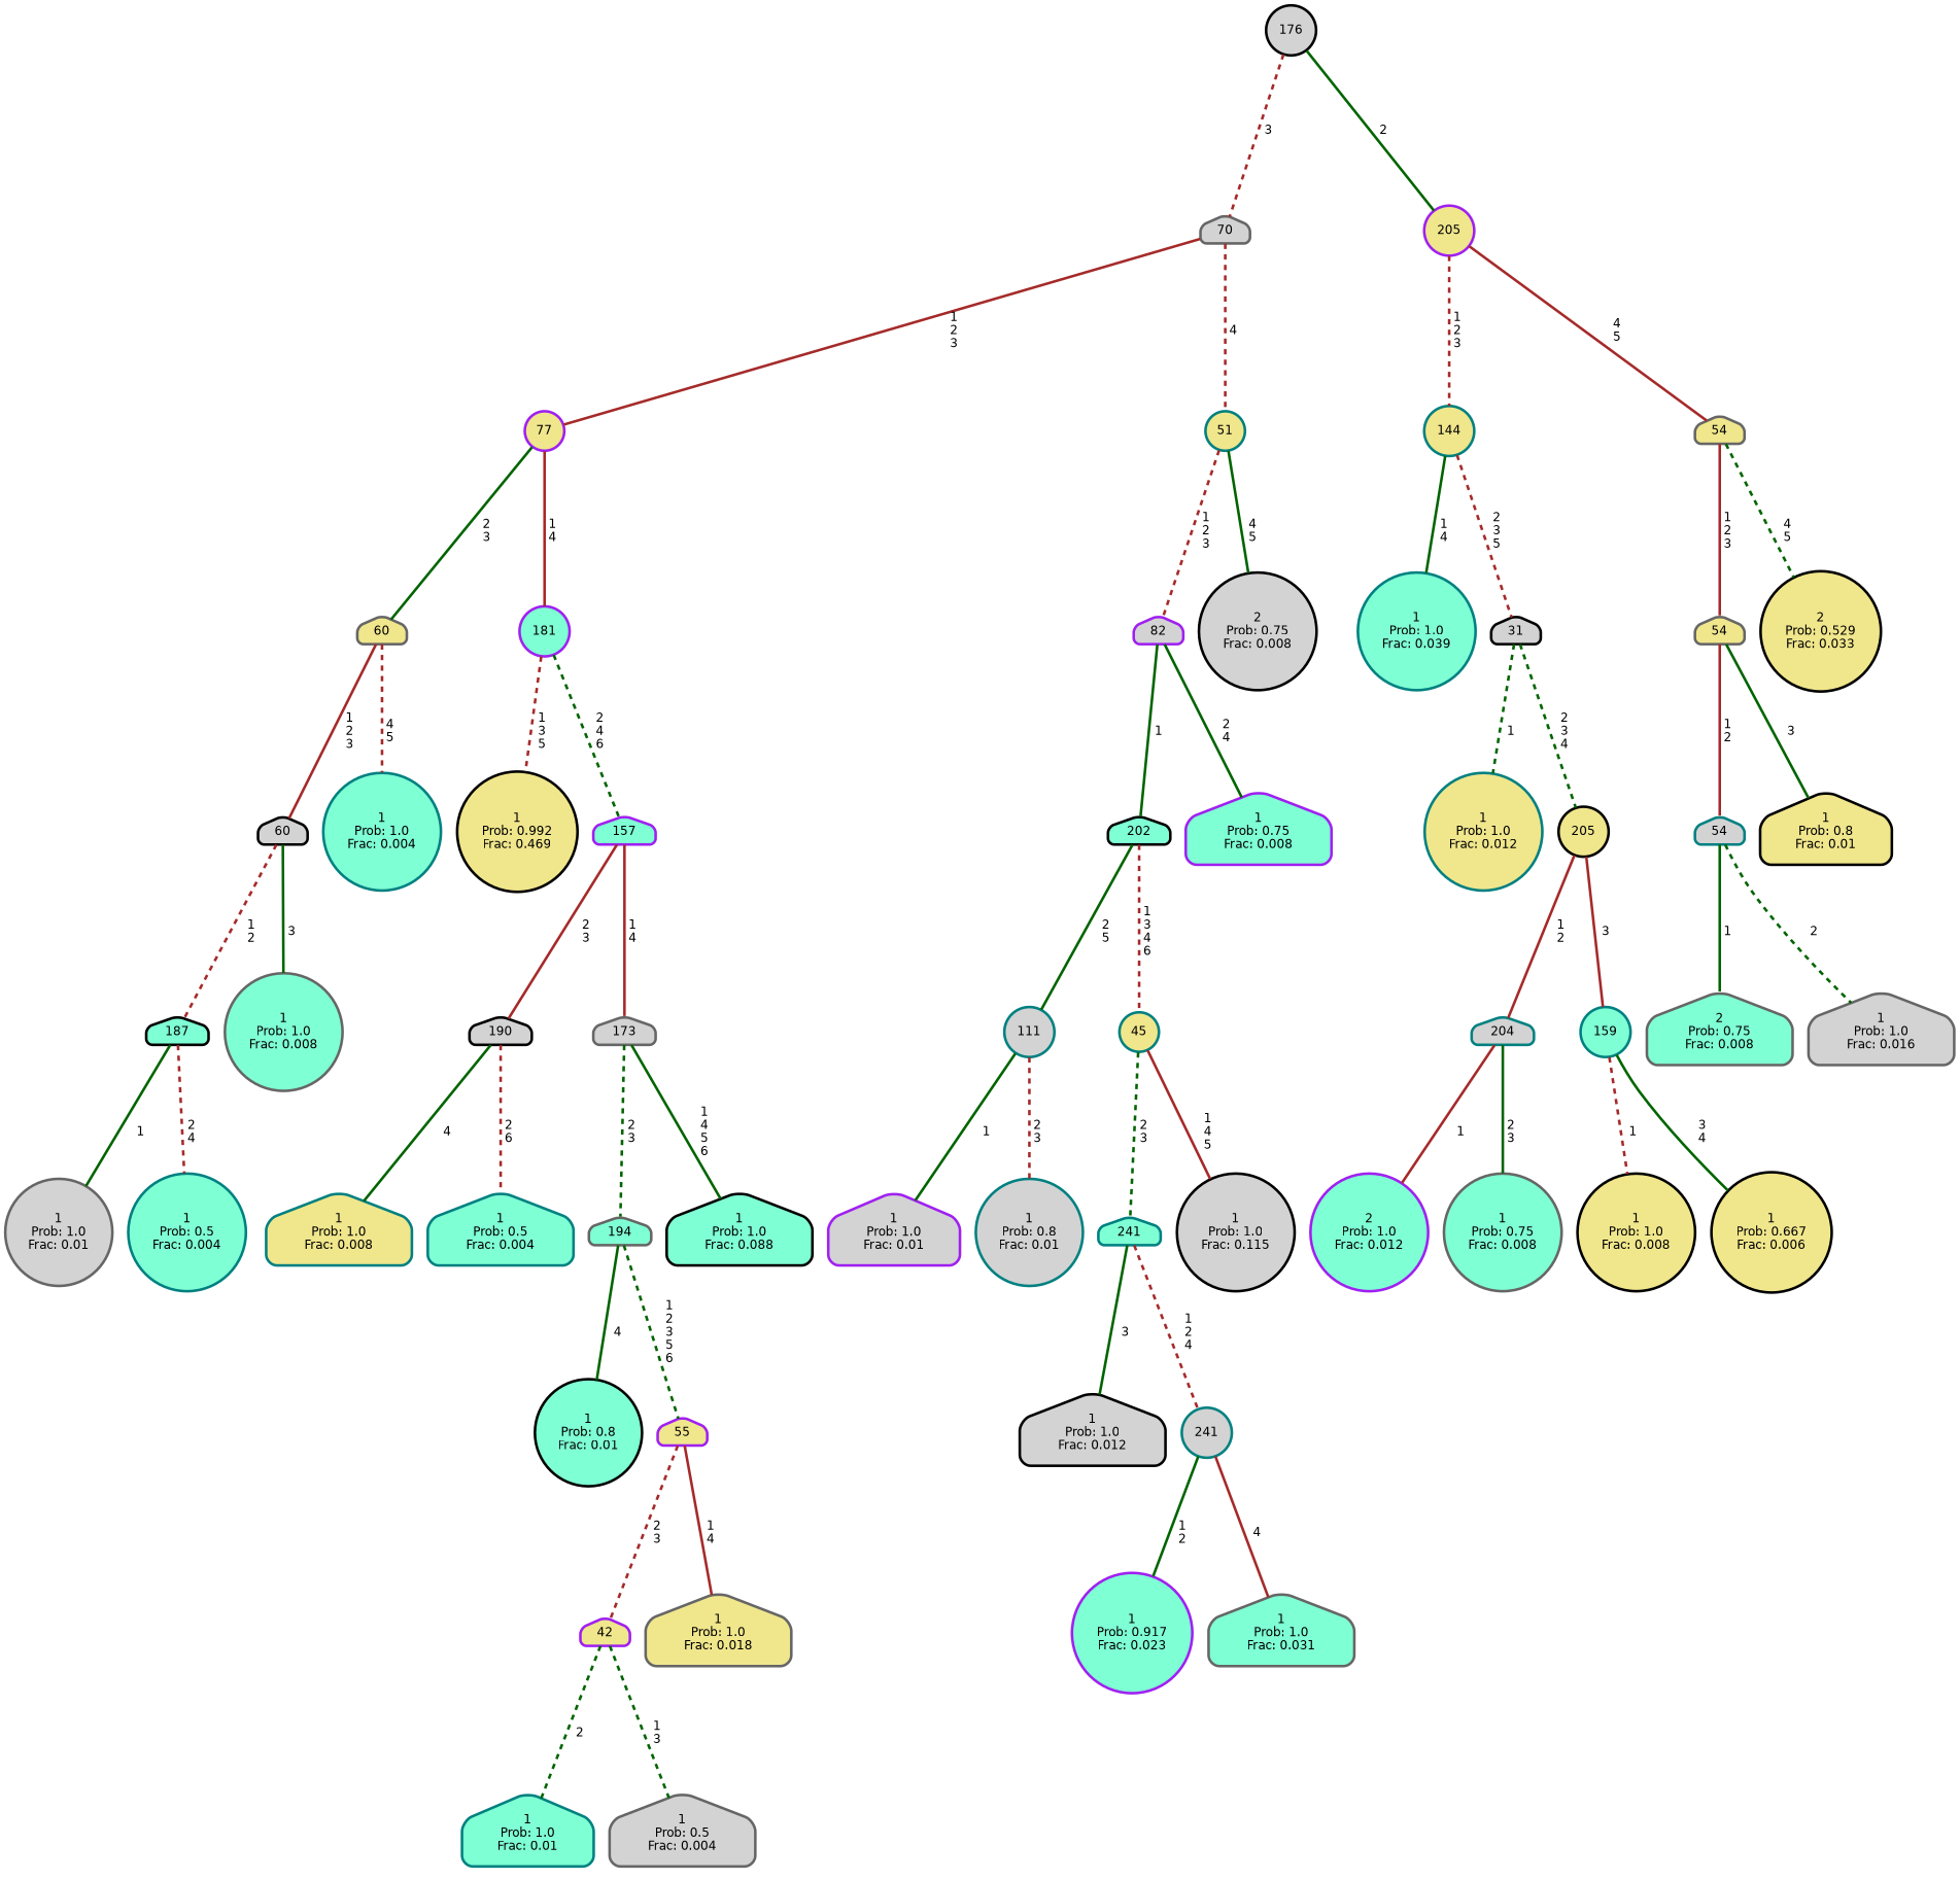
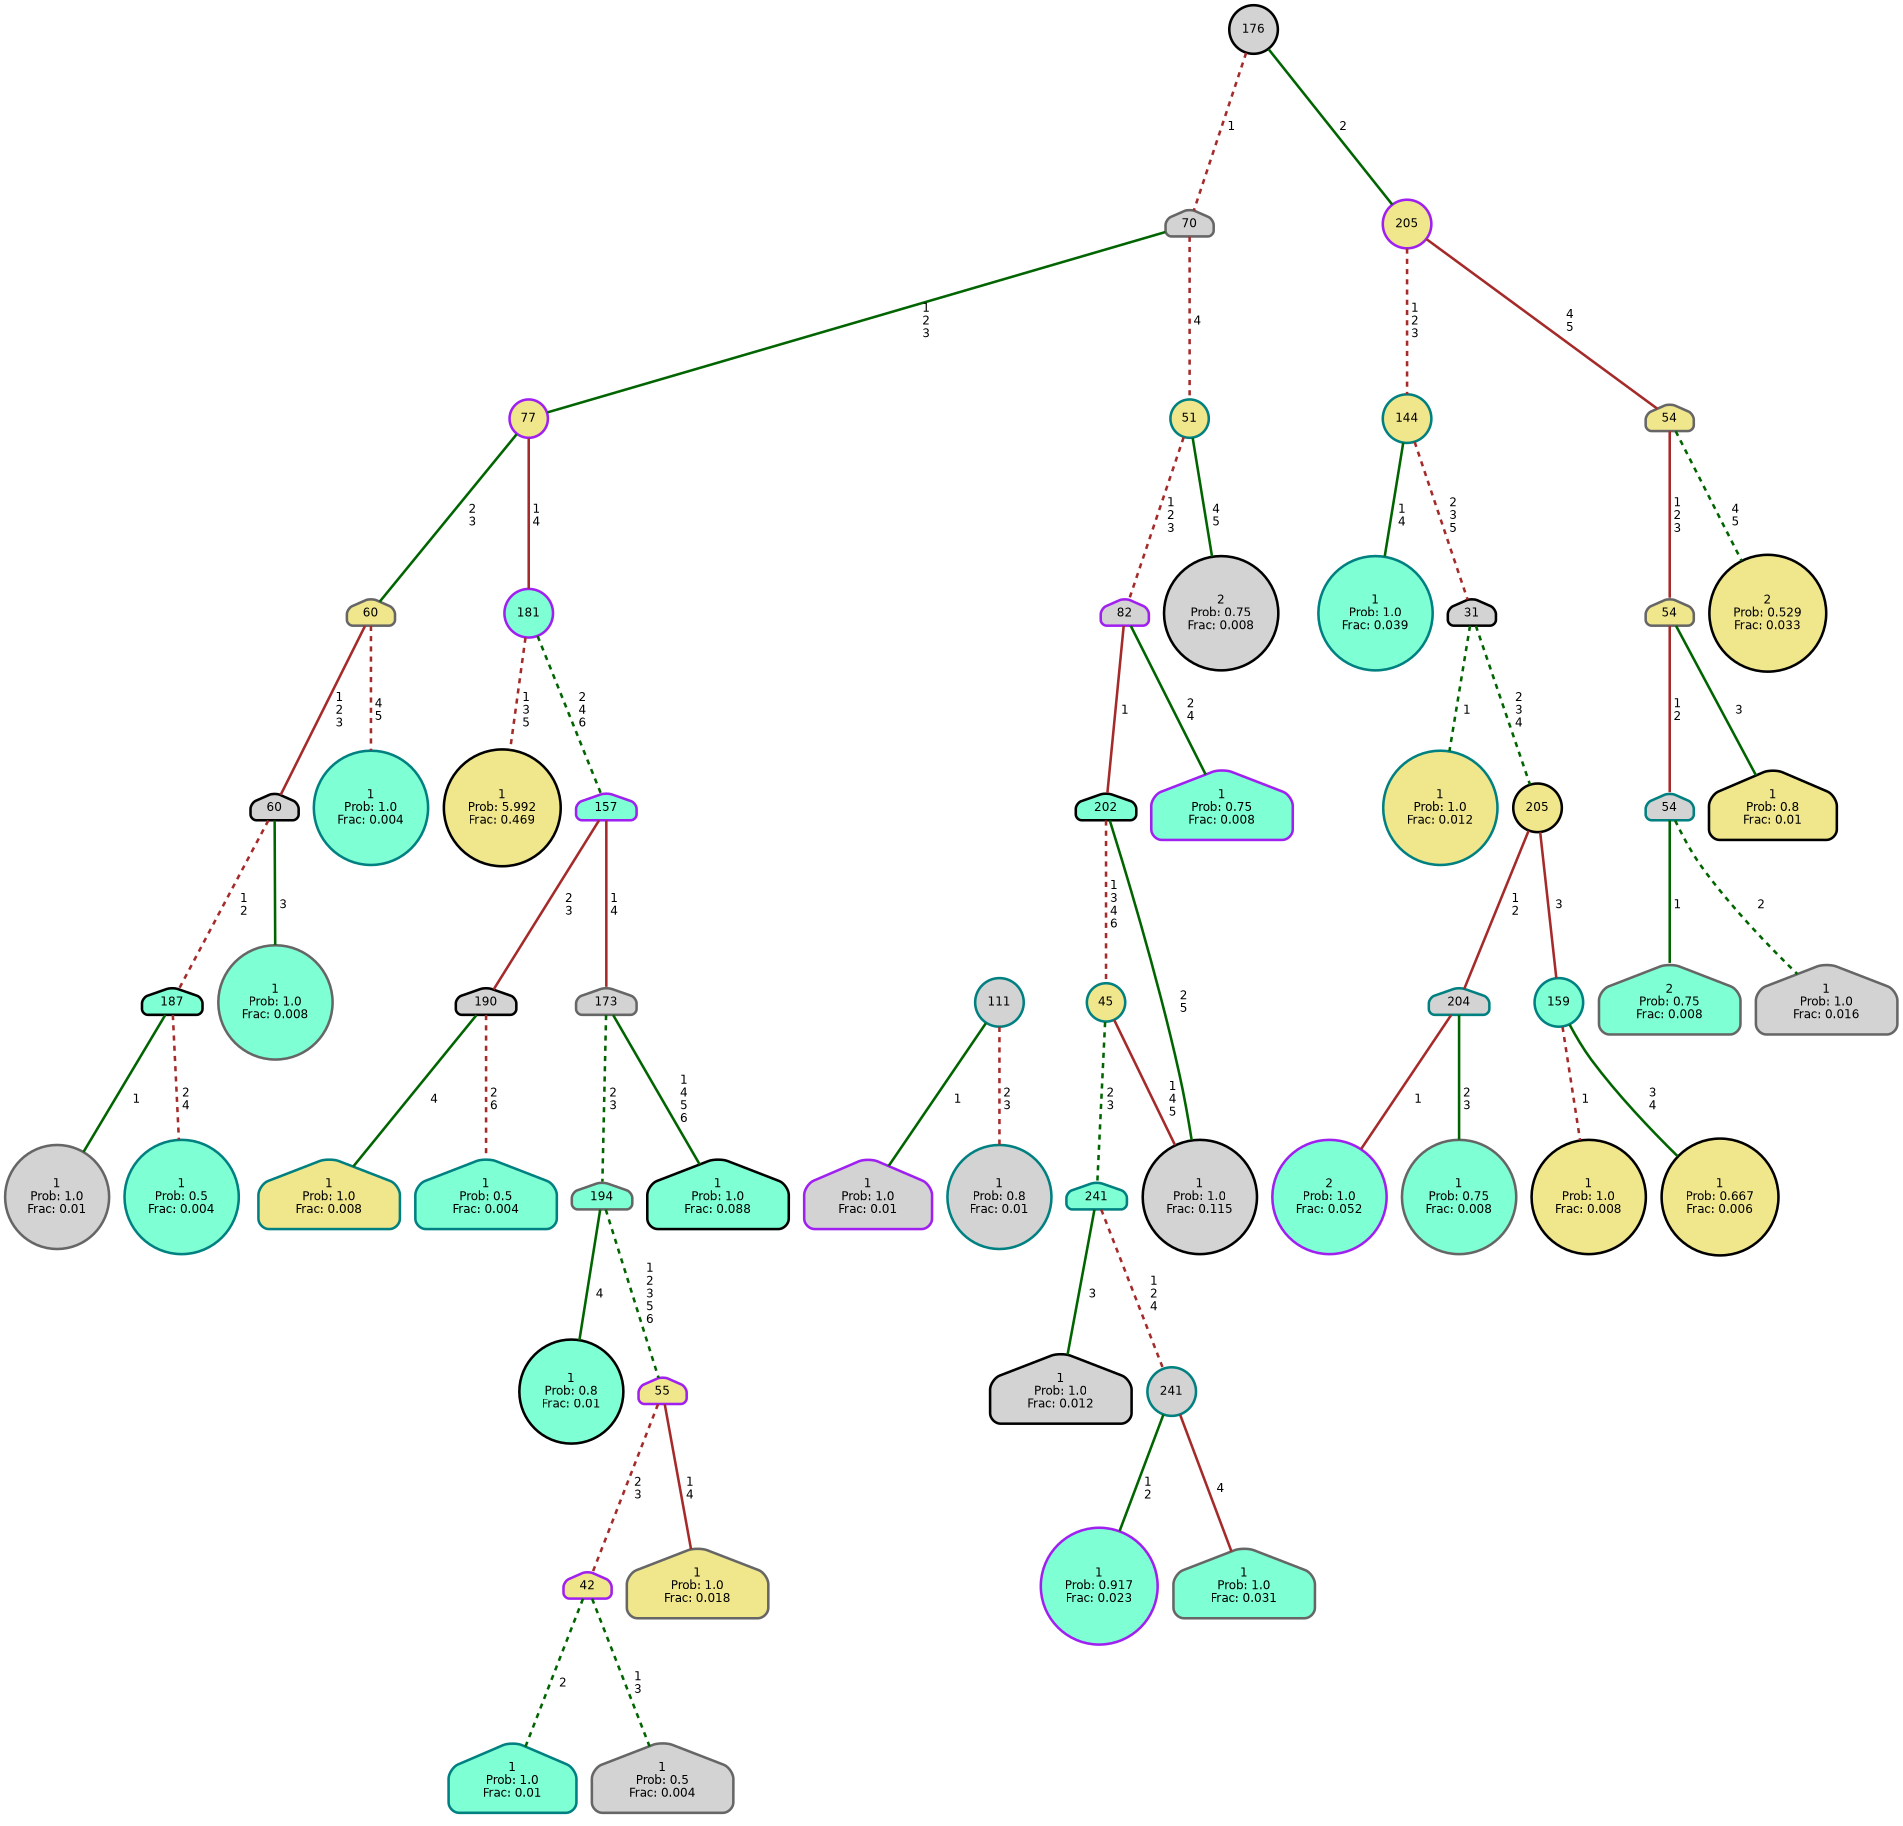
  graph {
    ranksep="0 equally"
    splines=straight
    node [color=black fillcolor=aquamarine fontcolor=black fontname=helvetica penwidth=3 shape=house style="filled, rounded"]
    edge [color=darkgreen fontname=helvetica penwidth=3 style=bold]
    n1 [color=gray40 fillcolor=lightgrey label="1\nProb: 1.0\nFrac: 0.01" shape=circle]
    n2 [label=187]
    n3 [color=teal label="1\nProb: 0.5\nFrac: 0.004" shape=circle]
    n4 [fillcolor=lightgrey label=60]
    n5 [color=gray40 label="1\nProb: 1.0\nFrac: 0.008" shape=circle]
    n6 [color=gray40 fillcolor=khaki label=60]
    n7 [color=teal label="1\nProb: 1.0\nFrac: 0.004" shape=circle]
    n8 [color=purple fillcolor=khaki label=77 shape=circle]
    n9 [color=purple label=181 shape=circle]
-   n10 [fillcolor=khaki label="1\nProb: 0.992\nFrac: 0.469" shape=circle]
+   n10 [fillcolor=khaki label="1\nProb: 5.992\nFrac: 0.469" shape=circle]
    n11 [color=purple label=157]
    n12 [fillcolor=lightgrey label=190]
    n13 [color=gray40 fillcolor=lightgrey label=173]
    n14 [color=teal fillcolor=khaki label="1\nProb: 1.0\nFrac: 0.008"]
    n15 [color=teal label="1\nProb: 0.5\nFrac: 0.004"]
    n16 [color=gray40 label=194]
    n17 [label="1\nProb: 1.0\nFrac: 0.088"]
    n18 [label="1\nProb: 0.8\nFrac: 0.01" shape=circle]
    n19 [color=purple fillcolor=khaki label=55]
    n20 [color=purple fillcolor=khaki label=42]
    n21 [color=gray40 fillcolor=khaki label="1\nProb: 1.0\nFrac: 0.018"]
    n22 [color=teal label="1\nProb: 1.0\nFrac: 0.01"]
    n23 [color=gray40 fillcolor=lightgrey label="1\nProb: 0.5\nFrac: 0.004"]
    n24 [color=gray40 fillcolor=lightgrey label=70]
    n25 [color=teal fillcolor=khaki label=51 shape=circle]
    n26 [color=purple fillcolor=lightgrey label=82]
    n27 [fillcolor=lightgrey label="2\nProb: 0.75\nFrac: 0.008" shape=circle]
    n28 [color=purple fillcolor=lightgrey label="1\nProb: 1.0\nFrac: 0.01"]
    n29 [color=teal fillcolor=lightgrey label=111 shape=circle]
    n30 [color=teal fillcolor=lightgrey label="1\nProb: 0.8\nFrac: 0.01" shape=circle]
    n31 [label=202]
    n32 [color=teal fillcolor=khaki label=45 shape=circle]
    n33 [color=teal label=241]
    n34 [fillcolor=lightgrey label="1\nProb: 1.0\nFrac: 0.115" shape=circle]
    n35 [fillcolor=lightgrey label="1\nProb: 1.0\nFrac: 0.012"]
    n36 [color=teal fillcolor=lightgrey label=241 shape=circle]
    n37 [color=purple label="1\nProb: 0.917\nFrac: 0.023" shape=circle]
    n38 [color=gray40 label="1\nProb: 1.0\nFrac: 0.031"]
    n39 [color=purple label="1\nProb: 0.75\nFrac: 0.008"]
    n40 [fillcolor=lightgrey label=176 shape=circle]
    n41 [color=purple fillcolor=khaki label=205 shape=circle]
    n42 [color=teal fillcolor=khaki label=144 shape=circle]
    n43 [color=gray40 fillcolor=khaki label=54]
    n44 [color=teal label="1\nProb: 1.0\nFrac: 0.039" shape=circle]
    n45 [fillcolor=lightgrey label=31]
    n46 [color=teal fillcolor=khaki label="1\nProb: 1.0\nFrac: 0.012" shape=circle]
    n47 [fillcolor=khaki label=205 shape=circle]
    n48 [color=teal fillcolor=lightgrey label=204]
    n49 [color=teal label=159 shape=circle]
-   n50 [color=purple label="2\nProb: 1.0\nFrac: 0.012" shape=circle]
+   n50 [color=purple label="2\nProb: 1.0\nFrac: 0.052" shape=circle]
    n51 [color=gray40 label="1\nProb: 0.75\nFrac: 0.008" shape=circle]
    n52 [fillcolor=khaki label="1\nProb: 1.0\nFrac: 0.008" shape=circle]
    n53 [fillcolor=khaki label="1\nProb: 0.667\nFrac: 0.006" shape=circle]
    n54 [color=gray40 fillcolor=khaki label=54]
    n55 [fillcolor=khaki label="2\nProb: 0.529\nFrac: 0.033" shape=circle]
    n56 [color=gray40 label="2\nProb: 0.75\nFrac: 0.008"]
    n57 [color=teal fillcolor=lightgrey label=54]
    n58 [color=gray40 fillcolor=lightgrey label="1\nProb: 1.0\nFrac: 0.016"]
    n59 [fillcolor=khaki label="1\nProb: 0.8\nFrac: 0.01"]
    subgraph sub_1 {
      rank=same
    }
    n2 -- n1 [label=" 1"]
    n2 -- n3 [color=brown label=" 2\n 4" style=dashed]
    n4 -- n2 [color=brown label=" 1\n 2" style=dashed]
    n4 -- n5 [label=" 3"]
    n6 -- n4 [color=brown label=" 1\n 2\n 3"]
    n6 -- n7 [color=brown label=" 4\n 5" style=dashed]
    n8 -- n6 [label=" 2\n 3"]
    n8 -- n9 [color=brown label=" 1\n 4"]
    n9 -- n10 [color=brown label=" 1\n 3\n 5" style=dashed]
    n9 -- n11 [label=" 2\n 4\n 6" style=dashed]
    n11 -- n12 [color=brown label=" 2\n 3"]
    n11 -- n13 [color=brown label=" 1\n 4"]
    n12 -- n14 [label=" 4"]
    n12 -- n15 [color=brown label=" 2\n 6" style=dashed]
    n13 -- n16 [label=" 2\n 3" style=dashed]
    n13 -- n17 [label=" 1\n 4\n 5\n 6"]
    n16 -- n18 [label=" 4"]
    n16 -- n19 [label=" 1\n 2\n 3\n 5\n 6" style=dashed]
    n19 -- n20 [color=brown label=" 2\n 3" style=dashed]
    n19 -- n21 [color=brown label=" 1\n 4"]
    n20 -- n22 [label=" 2" style=dashed]
    n20 -- n23 [label=" 1\n 3" style=dashed]
-   n24 -- n8 [color=brown label=" 1\n 2\n 3"]
+   n24 -- n8 [label=" 1\n 2\n 3"]
    n24 -- n25 [color=brown label=" 4" style=dashed]
    n25 -- n26 [color=brown label=" 1\n 2\n 3" style=dashed]
    n25 -- n27 [label=" 4\n 5"]
-   n26 -- n31 [label=" 1"]
+   n26 -- n31 [color=brown label=" 1"]
    n26 -- n39 [label=" 2\n 4"]
    n29 -- n28 [label=" 1"]
    n29 -- n30 [color=brown label=" 2\n 3" style=dashed]
-   n31 -- n29 [label=" 2\n 5"]
+   n31 -- n34 [label=" 2\n 5"]
    n31 -- n32 [color=brown label=" 1\n 3\n 4\n 6" style=dashed]
    n32 -- n33 [label=" 2\n 3" style=dashed]
    n32 -- n34 [color=brown label=" 1\n 4\n 5"]
    n33 -- n35 [label=" 3"]
    n33 -- n36 [color=brown label=" 1\n 2\n 4" style=dashed]
    n36 -- n37 [label=" 1\n 2"]
    n36 -- n38 [color=brown label=" 4"]
-   n40 -- n24 [color=brown label=" 3" style=dashed]
+   n40 -- n24 [color=brown label=" 1" style=dashed]
    n40 -- n41 [label=" 2"]
    n41 -- n42 [color=brown label=" 1\n 2\n 3" style=dashed]
    n41 -- n43 [color=brown label=" 4\n 5"]
    n42 -- n44 [label=" 1\n 4"]
    n42 -- n45 [color=brown label=" 2\n 3\n 5" style=dashed]
    n43 -- n54 [color=brown label=" 1\n 2\n 3"]
    n43 -- n55 [label=" 4\n 5" style=dashed]
    n45 -- n46 [label=" 1" style=dashed]
    n45 -- n47 [label=" 2\n 3\n 4" style=dashed]
    n47 -- n48 [color=brown label=" 1\n 2"]
    n47 -- n49 [color=brown label=" 3"]
    n48 -- n50 [color=brown label=" 1"]
    n48 -- n51 [label=" 2\n 3"]
    n49 -- n52 [color=brown label=" 1" style=dashed]
    n49 -- n53 [label=" 3\n 4"]
    n54 -- n57 [color=brown label=" 1\n 2"]
    n54 -- n59 [label=" 3"]
    n57 -- n56 [label=" 1"]
    n57 -- n58 [label=" 2" style=dashed]
  }
